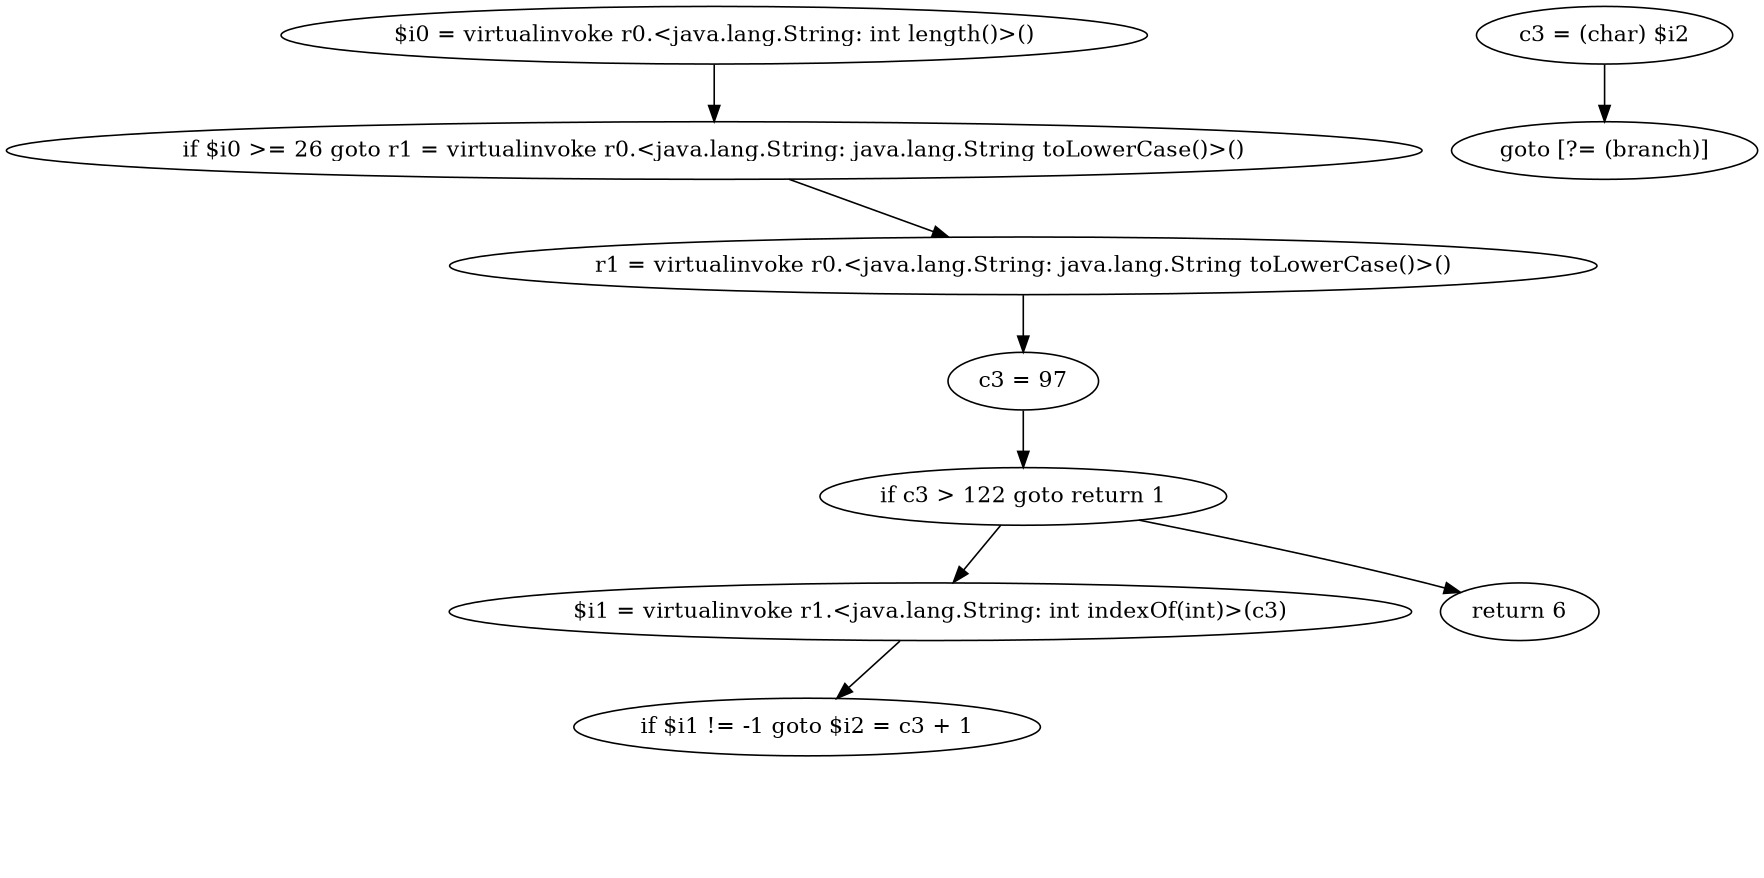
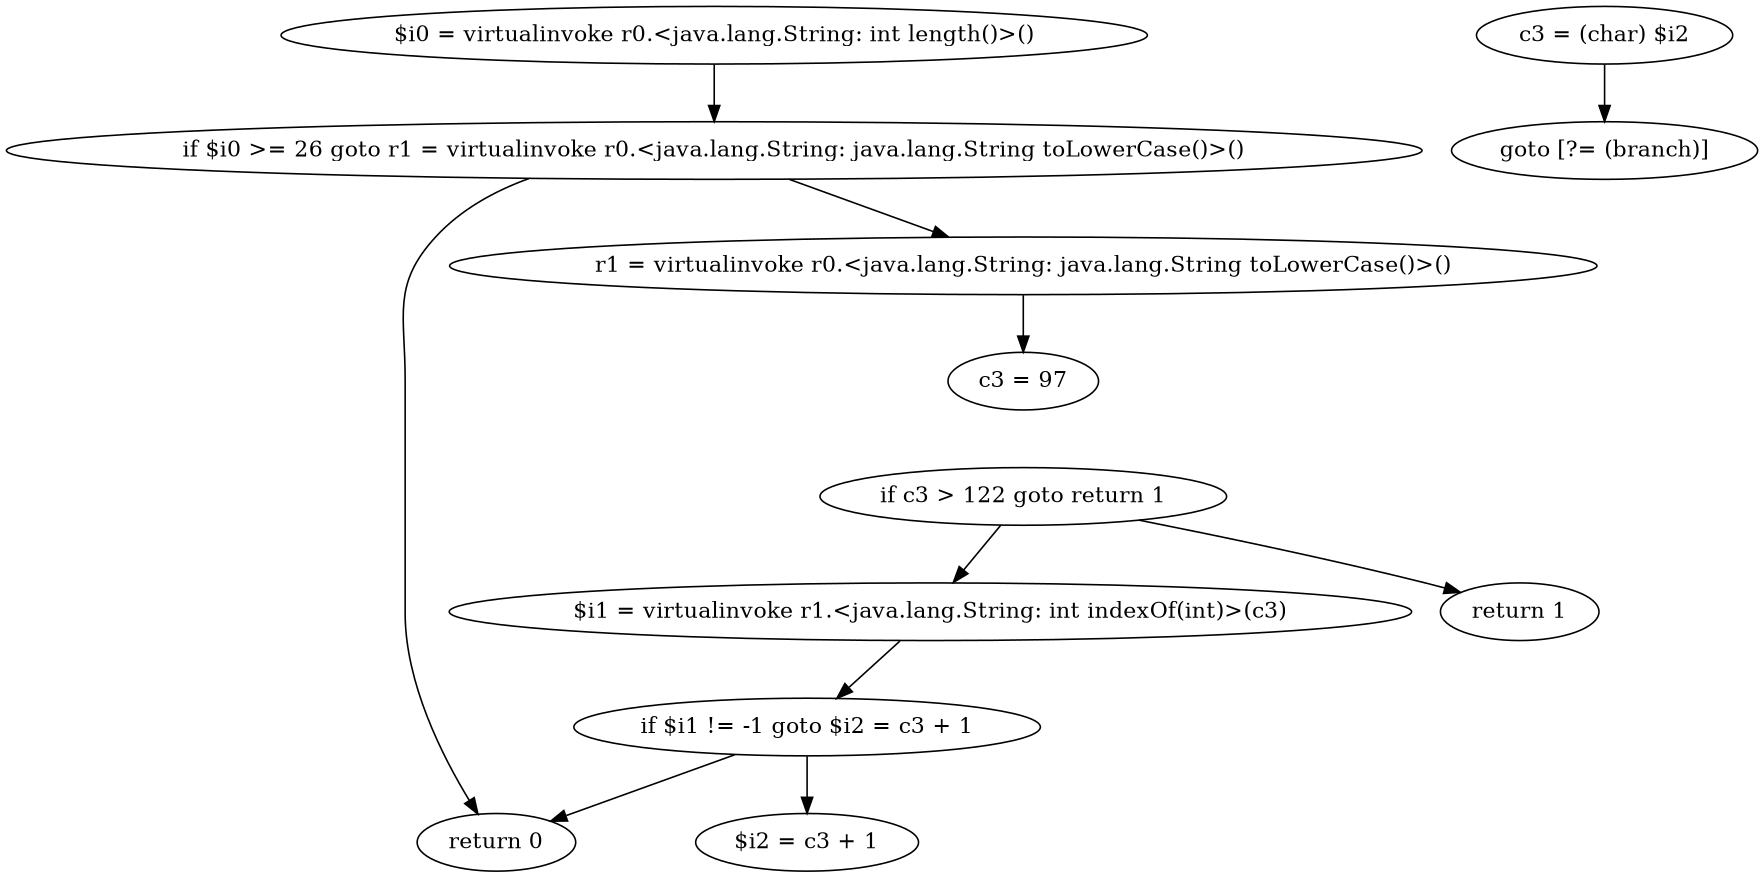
  digraph {
    "$i0 = virtualinvoke r0.<java.lang.String: int length()>()"
    "if $i0 >= 26 goto r1 = virtualinvoke r0.<java.lang.String: java.lang.String toLowerCase()>()"
+   "return 0"
    "r1 = virtualinvoke r0.<java.lang.String: java.lang.String toLowerCase()>()"
    "c3 = 97"
    "if c3 > 122 goto return 1"
    "$i1 = virtualinvoke r1.<java.lang.String: int indexOf(int)>(c3)"
-   "return 1" [label="return 6"]
+   "return 1"
    "if $i1 != -1 goto $i2 = c3 + 1"
+   "$i2 = c3 + 1"
    "c3 = (char) $i2"
    "goto [?= (branch)]"
    "$i0 = virtualinvoke r0.<java.lang.String: int length()>()" -> "if $i0 >= 26 goto r1 = virtualinvoke r0.<java.lang.String: java.lang.String toLowerCase()>()"
+   "if $i0 >= 26 goto r1 = virtualinvoke r0.<java.lang.String: java.lang.String toLowerCase()>()" -> "return 0"
    "if $i0 >= 26 goto r1 = virtualinvoke r0.<java.lang.String: java.lang.String toLowerCase()>()" -> "r1 = virtualinvoke r0.<java.lang.String: java.lang.String toLowerCase()>()"
    "r1 = virtualinvoke r0.<java.lang.String: java.lang.String toLowerCase()>()" -> "c3 = 97"
-   "c3 = 97" -> "if c3 > 122 goto return 1"
    "if c3 > 122 goto return 1" -> "$i1 = virtualinvoke r1.<java.lang.String: int indexOf(int)>(c3)"
    "if c3 > 122 goto return 1" -> "return 1"
    "$i1 = virtualinvoke r1.<java.lang.String: int indexOf(int)>(c3)" -> "if $i1 != -1 goto $i2 = c3 + 1"
+   "if $i1 != -1 goto $i2 = c3 + 1" -> "return 0"
+   "if $i1 != -1 goto $i2 = c3 + 1" -> "$i2 = c3 + 1"
    "c3 = (char) $i2" -> "goto [?= (branch)]"
  }
